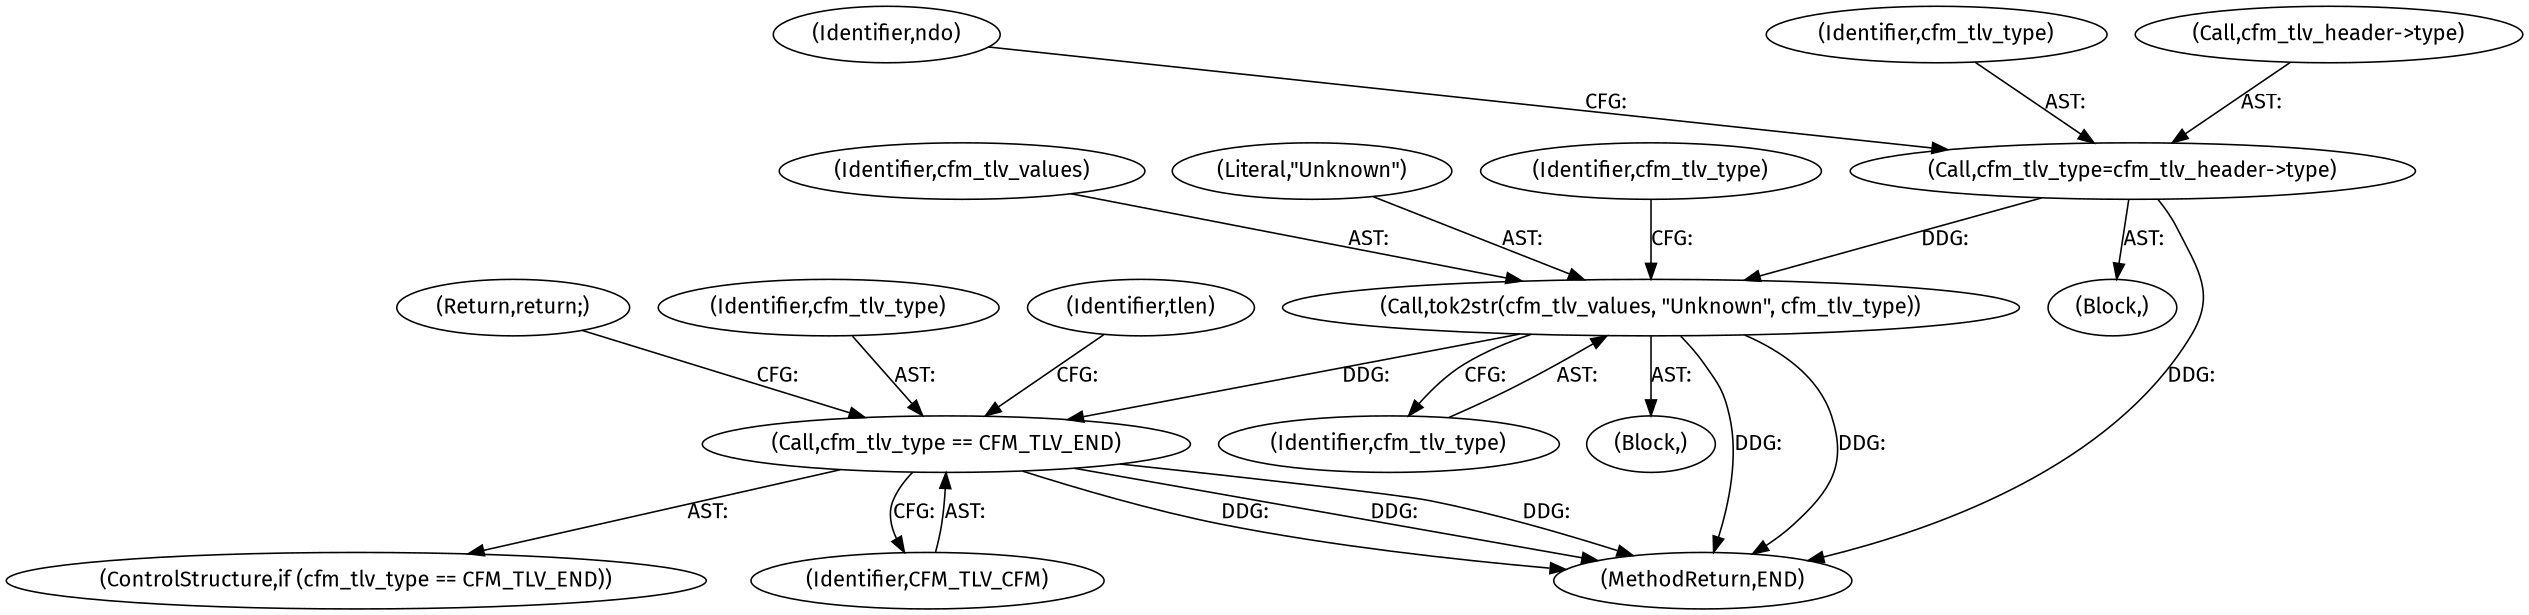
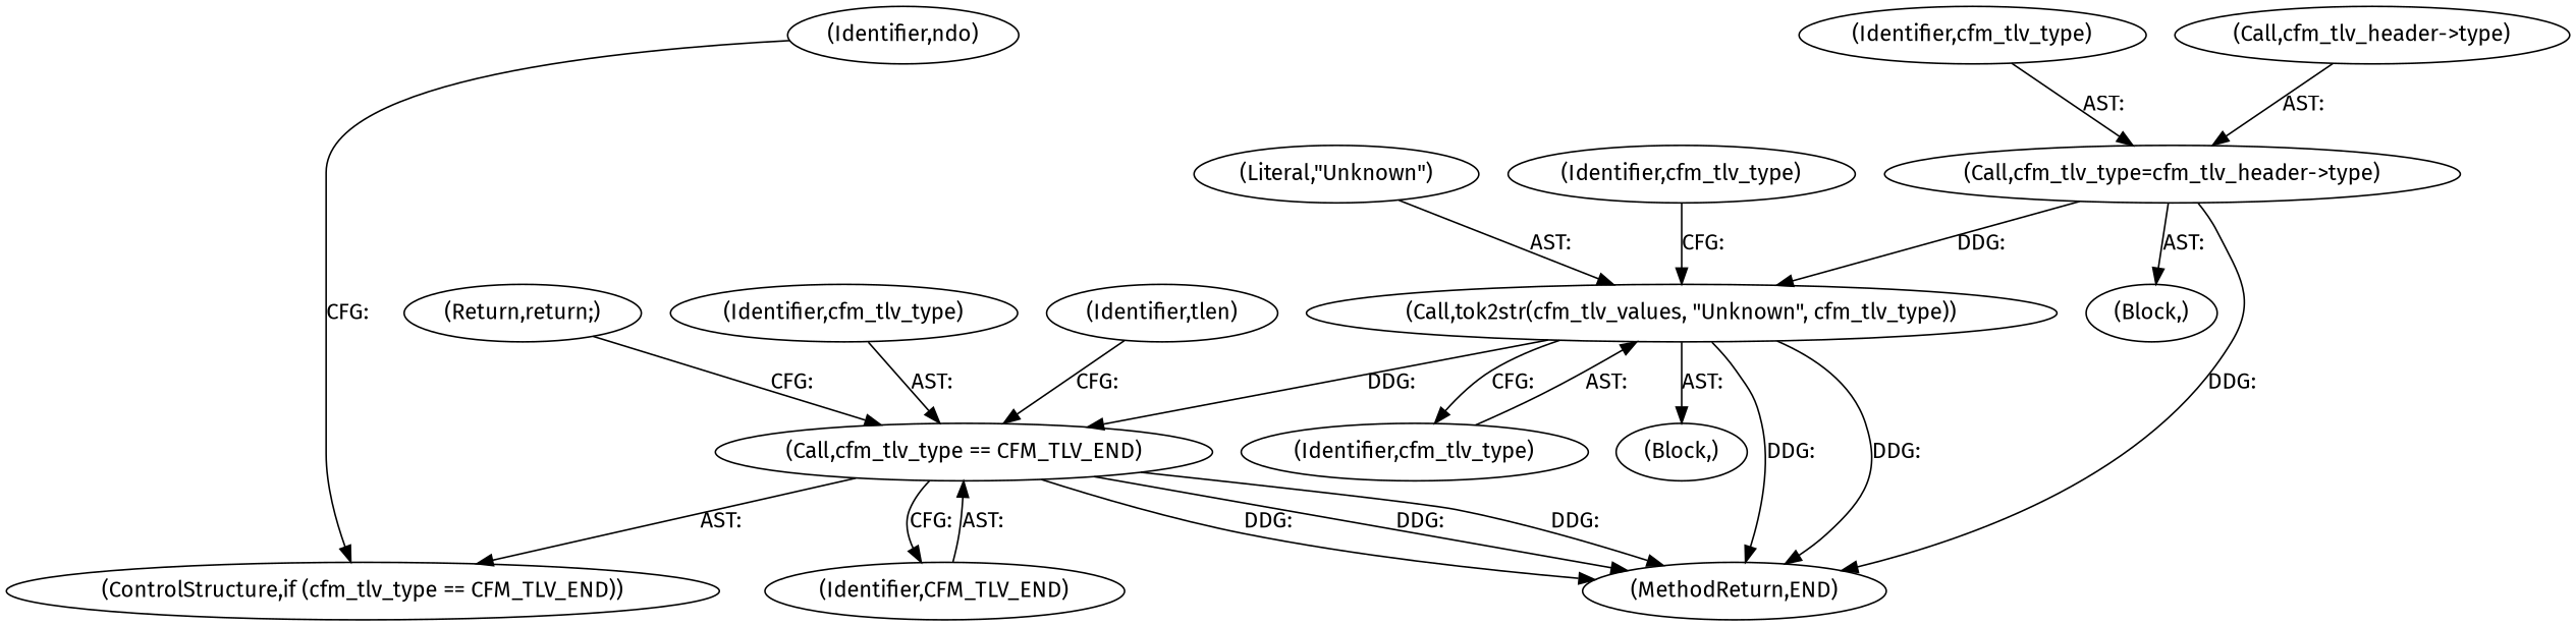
  digraph {
    fontname="Fira Sans"
    node [fontname="Fira Sans"]
    edge [fontname="Fira Sans"]
    n1 [label="(Call,cfm_tlv_type=cfm_tlv_header->type)"]
    n2 [label="(Call,tok2str(cfm_tlv_values, \"Unknown\", cfm_tlv_type))"]
    n3 [label="(MethodReturn,END)"]
    n4 [label="(Block,)"]
    n5 [label="(Call,cfm_tlv_type == CFM_TLV_END)"]
    n6 [label="(Identifier,cfm_tlv_type)"]
    n7 [label="(Block,)"]
    n8 [label="(Call,cfm_tlv_header->type)"]
-   n9 [label="(Identifier,CFM_TLV_CFM)"]
+   n9 [label="(Identifier,CFM_TLV_END)"]
    n10 [label="(ControlStructure,if (cfm_tlv_type == CFM_TLV_END))"]
    n11 [label="(Identifier,ndo)"]
-   n12 [label="(Identifier,cfm_tlv_values)"]
    n13 [label="(Identifier,cfm_tlv_type)"]
    n14 [label="(Literal,\"Unknown\")"]
    n15 [label="(Identifier,tlen)"]
    n16 [label="(Return,return;)"]
    n17 [label="(Identifier,cfm_tlv_type)"]
    n18 [label="(Identifier,cfm_tlv_type)"]
    n1 -> n2 [label="DDG: "]
    n1 -> n3 [label="DDG: "]
    n1 -> n4 [label="AST: "]
    n2 -> n3 [label="DDG: "]
    n2 -> n3 [label="DDG: "]
    n2 -> n5 [label="DDG: "]
    n2 -> n6 [label="CFG: "]
    n2 -> n7 [label="AST: "]
    n5 -> n3 [label="DDG: "]
    n5 -> n3 [label="DDG: "]
    n5 -> n3 [label="DDG: "]
    n5 -> n9 [label="CFG: "]
    n5 -> n10 [label="AST: "]
    n6 -> n2 [label="AST: "]
    n8 -> n1 [label="AST: "]
    n9 -> n5 [label="AST: "]
-   n11 -> n1 [label="CFG: "]
-   n12 -> n2 [label="AST: "]
+   n11 -> n10 [label="CFG: "]
    n13 -> n1 [label="AST: "]
    n14 -> n2 [label="AST: "]
    n15 -> n5 [label="CFG: "]
    n16 -> n5 [label="CFG: "]
    n17 -> n5 [label="AST: "]
    n18 -> n2 [label="CFG: "]
  }
